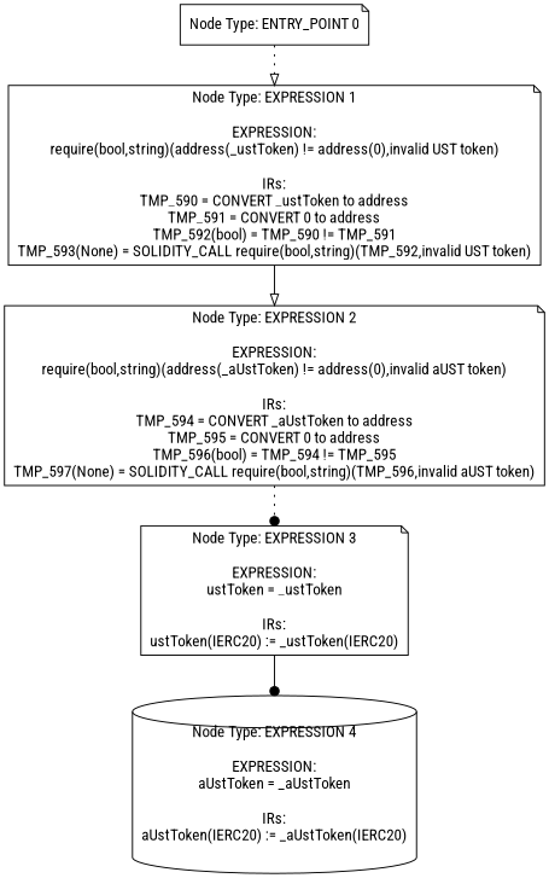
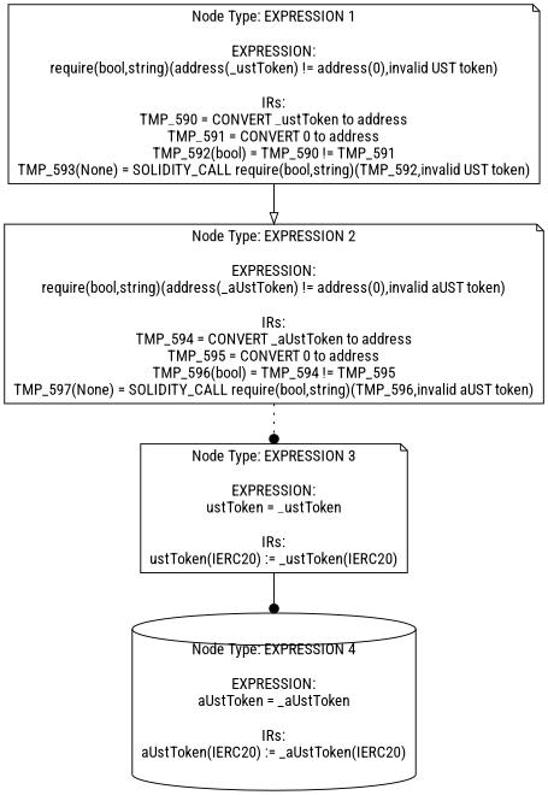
  digraph {
    fontname="Roboto Condensed"
    node [shape=note fontname="Roboto Condensed"]
    edge [style=dotted arrowhead=onormal fontname="Roboto Condensed"]
-   n1 [label="Node Type: ENTRY_POINT 0\n"]
    n2 [label="Node Type: EXPRESSION 1\n\nEXPRESSION:\nrequire(bool,string)(address(_ustToken) != address(0),invalid UST token)\n\nIRs:\nTMP_590 = CONVERT _ustToken to address\nTMP_591 = CONVERT 0 to address\nTMP_592(bool) = TMP_590 != TMP_591\nTMP_593(None) = SOLIDITY_CALL require(bool,string)(TMP_592,invalid UST token)"]
    n3 [label="Node Type: EXPRESSION 2\n\nEXPRESSION:\nrequire(bool,string)(address(_aUstToken) != address(0),invalid aUST token)\n\nIRs:\nTMP_594 = CONVERT _aUstToken to address\nTMP_595 = CONVERT 0 to address\nTMP_596(bool) = TMP_594 != TMP_595\nTMP_597(None) = SOLIDITY_CALL require(bool,string)(TMP_596,invalid aUST token)"]
    n4 [label="Node Type: EXPRESSION 3\n\nEXPRESSION:\nustToken = _ustToken\n\nIRs:\nustToken(IERC20) := _ustToken(IERC20)"]
    n5 [label="Node Type: EXPRESSION 4\n\nEXPRESSION:\naUstToken = _aUstToken\n\nIRs:\naUstToken(IERC20) := _aUstToken(IERC20)" shape=cylinder]
-   n1 -> n2
    n2 -> n3 [style=solid]
    n3 -> n4 [arrowhead=dot]
    n4 -> n5 [style=solid arrowhead=dot]
  }
